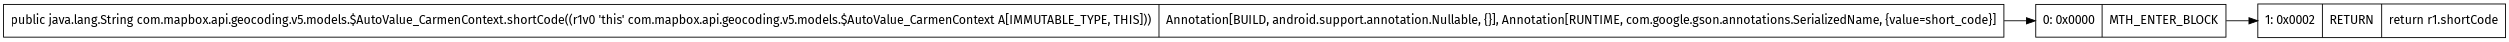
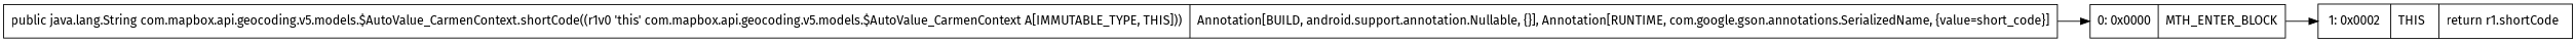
  digraph {
    rankdir=LR
    fontname="Fira Sans"
    node [shape=record fontname="Fira Sans"]
    edge [fontname="Fira Sans"]
    n1 [label="{0\:\ 0x0000|MTH_ENTER_BLOCK\l}"]
-   n2 [label="{1\:\ 0x0002|RETURN\l|return r1.shortCode\l}"]
+   n2 [label="{1\:\ 0x0002|THIS\l|return r1.shortCode\l}"]
    n3 [label="{public java.lang.String com.mapbox.api.geocoding.v5.models.$AutoValue_CarmenContext.shortCode((r1v0 'this' com.mapbox.api.geocoding.v5.models.$AutoValue_CarmenContext A[IMMUTABLE_TYPE, THIS]))  | Annotation[BUILD, android.support.annotation.Nullable, \{\}], Annotation[RUNTIME, com.google.gson.annotations.SerializedName, \{value=short_code\}]\l}"]
    n1 -> n2
    n3 -> n1
  }
